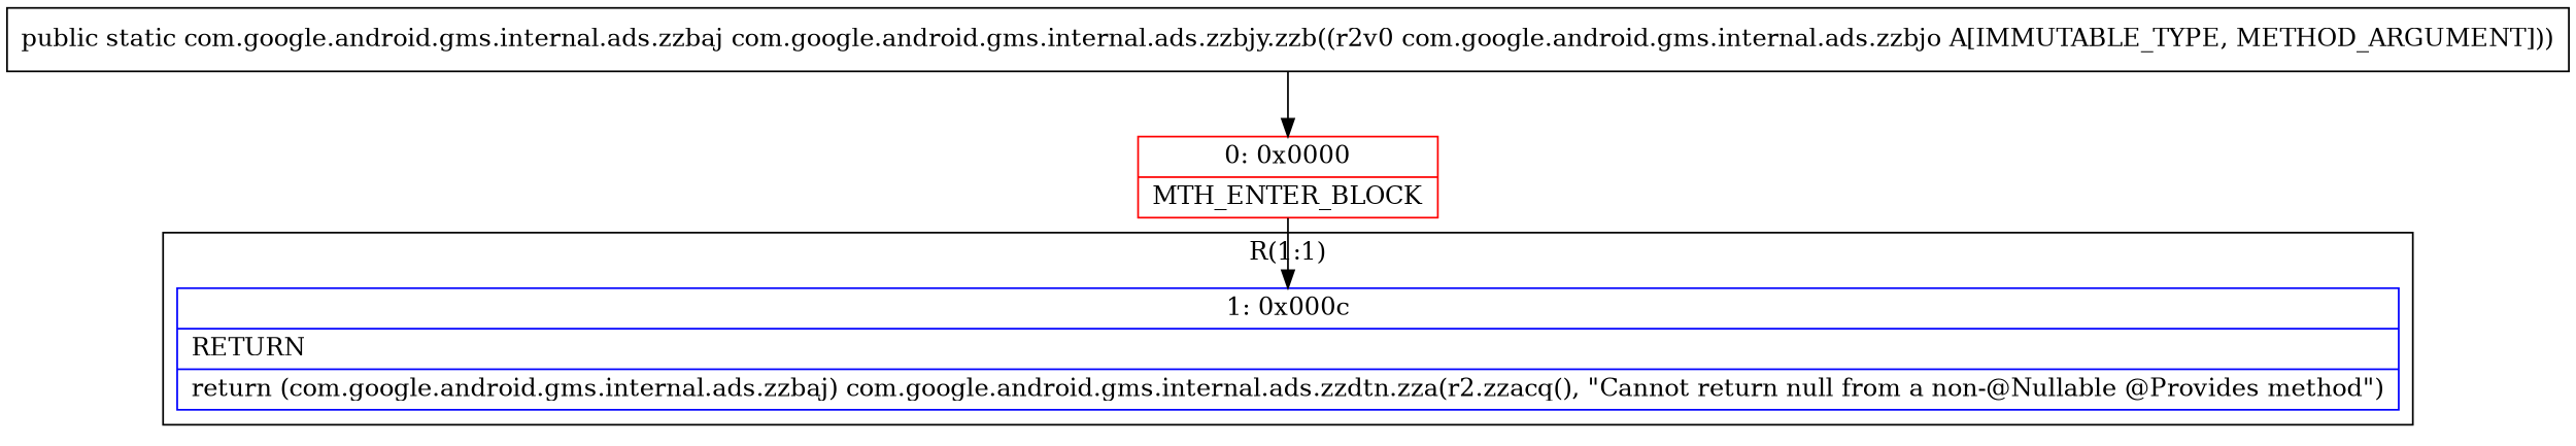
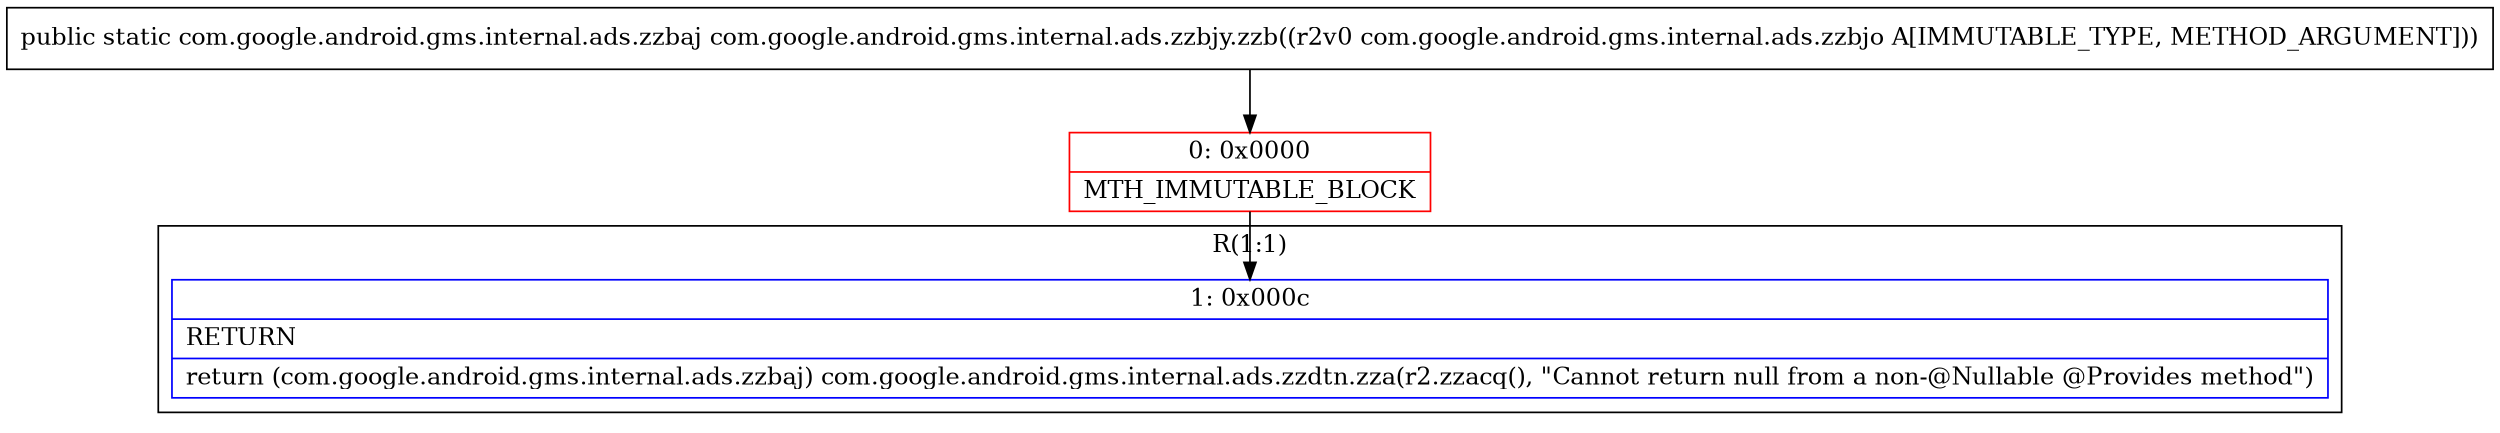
  digraph {
    node [shape=record]
    n1 [color=blue label="{1\:\ 0x000c|RETURN\l|return (com.google.android.gms.internal.ads.zzbaj) com.google.android.gms.internal.ads.zzdtn.zza(r2.zzacq(), \"Cannot return null from a non\-@Nullable @Provides method\")\l}"]
-   n2 [color=red label="{0\:\ 0x0000|MTH_ENTER_BLOCK\l}"]
+   n2 [color=red label="{0\:\ 0x0000|MTH_IMMUTABLE_BLOCK\l}"]
    n3 [label="{public static com.google.android.gms.internal.ads.zzbaj com.google.android.gms.internal.ads.zzbjy.zzb((r2v0 com.google.android.gms.internal.ads.zzbjo A[IMMUTABLE_TYPE, METHOD_ARGUMENT])) }"]
    subgraph cluster_1 {
      label="R(1:1)"
      n1
    }
    n2 -> n1
    n3 -> n2
  }
